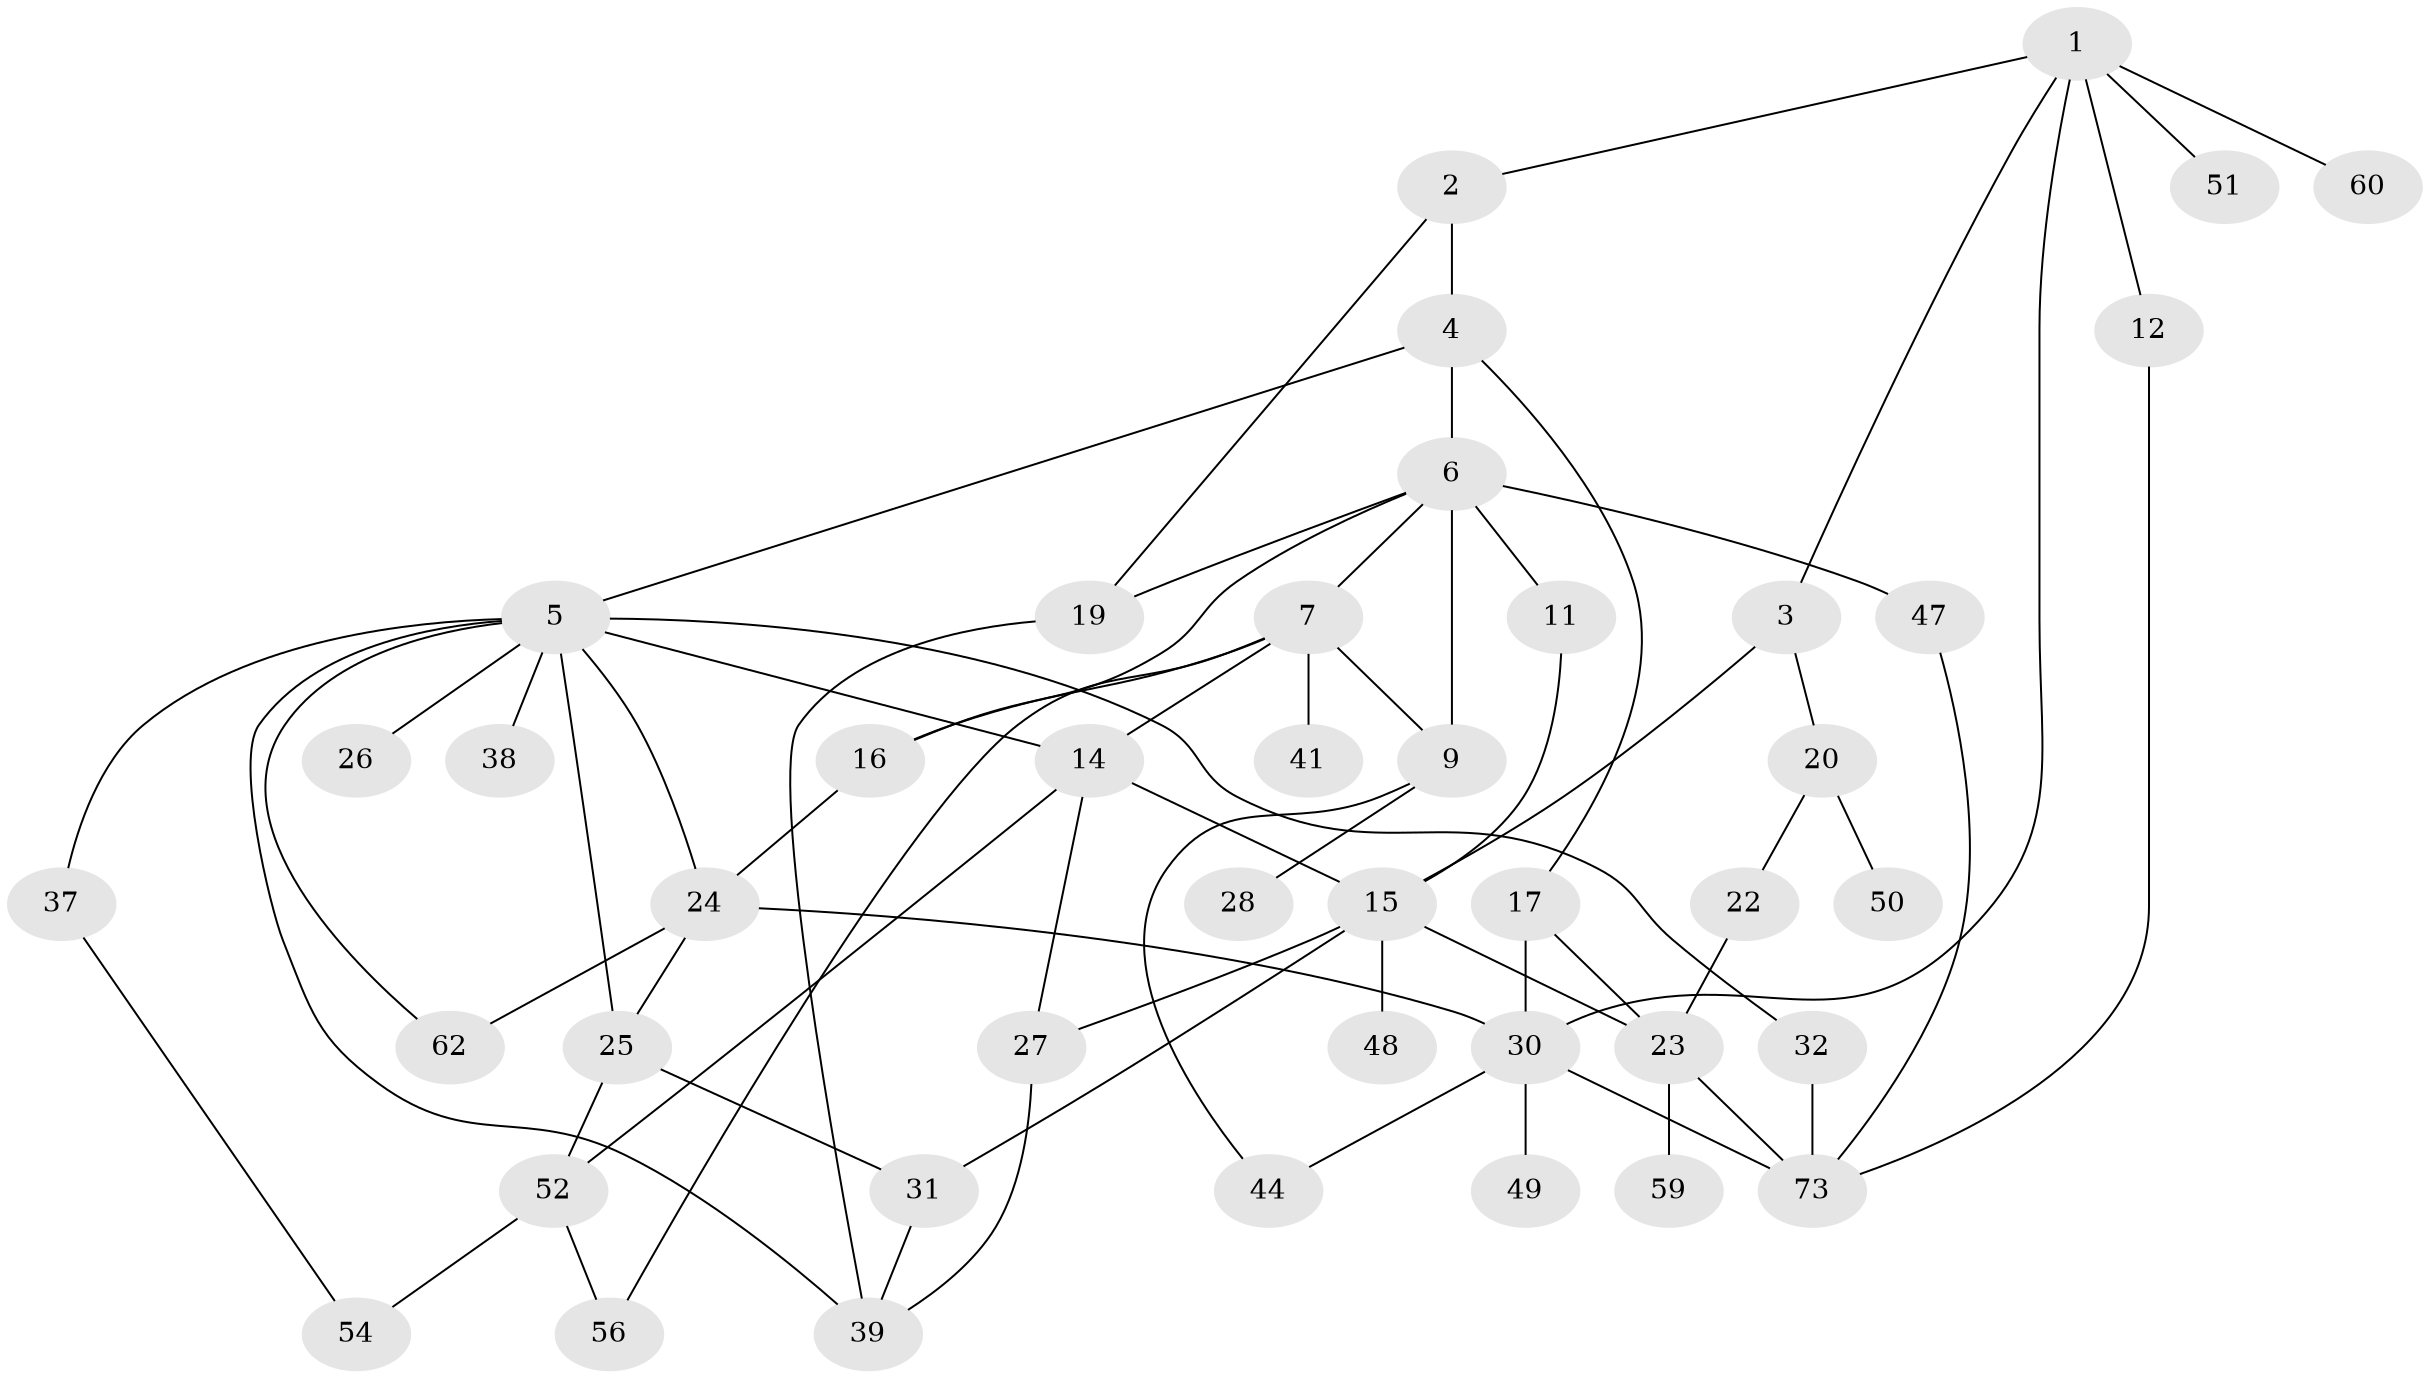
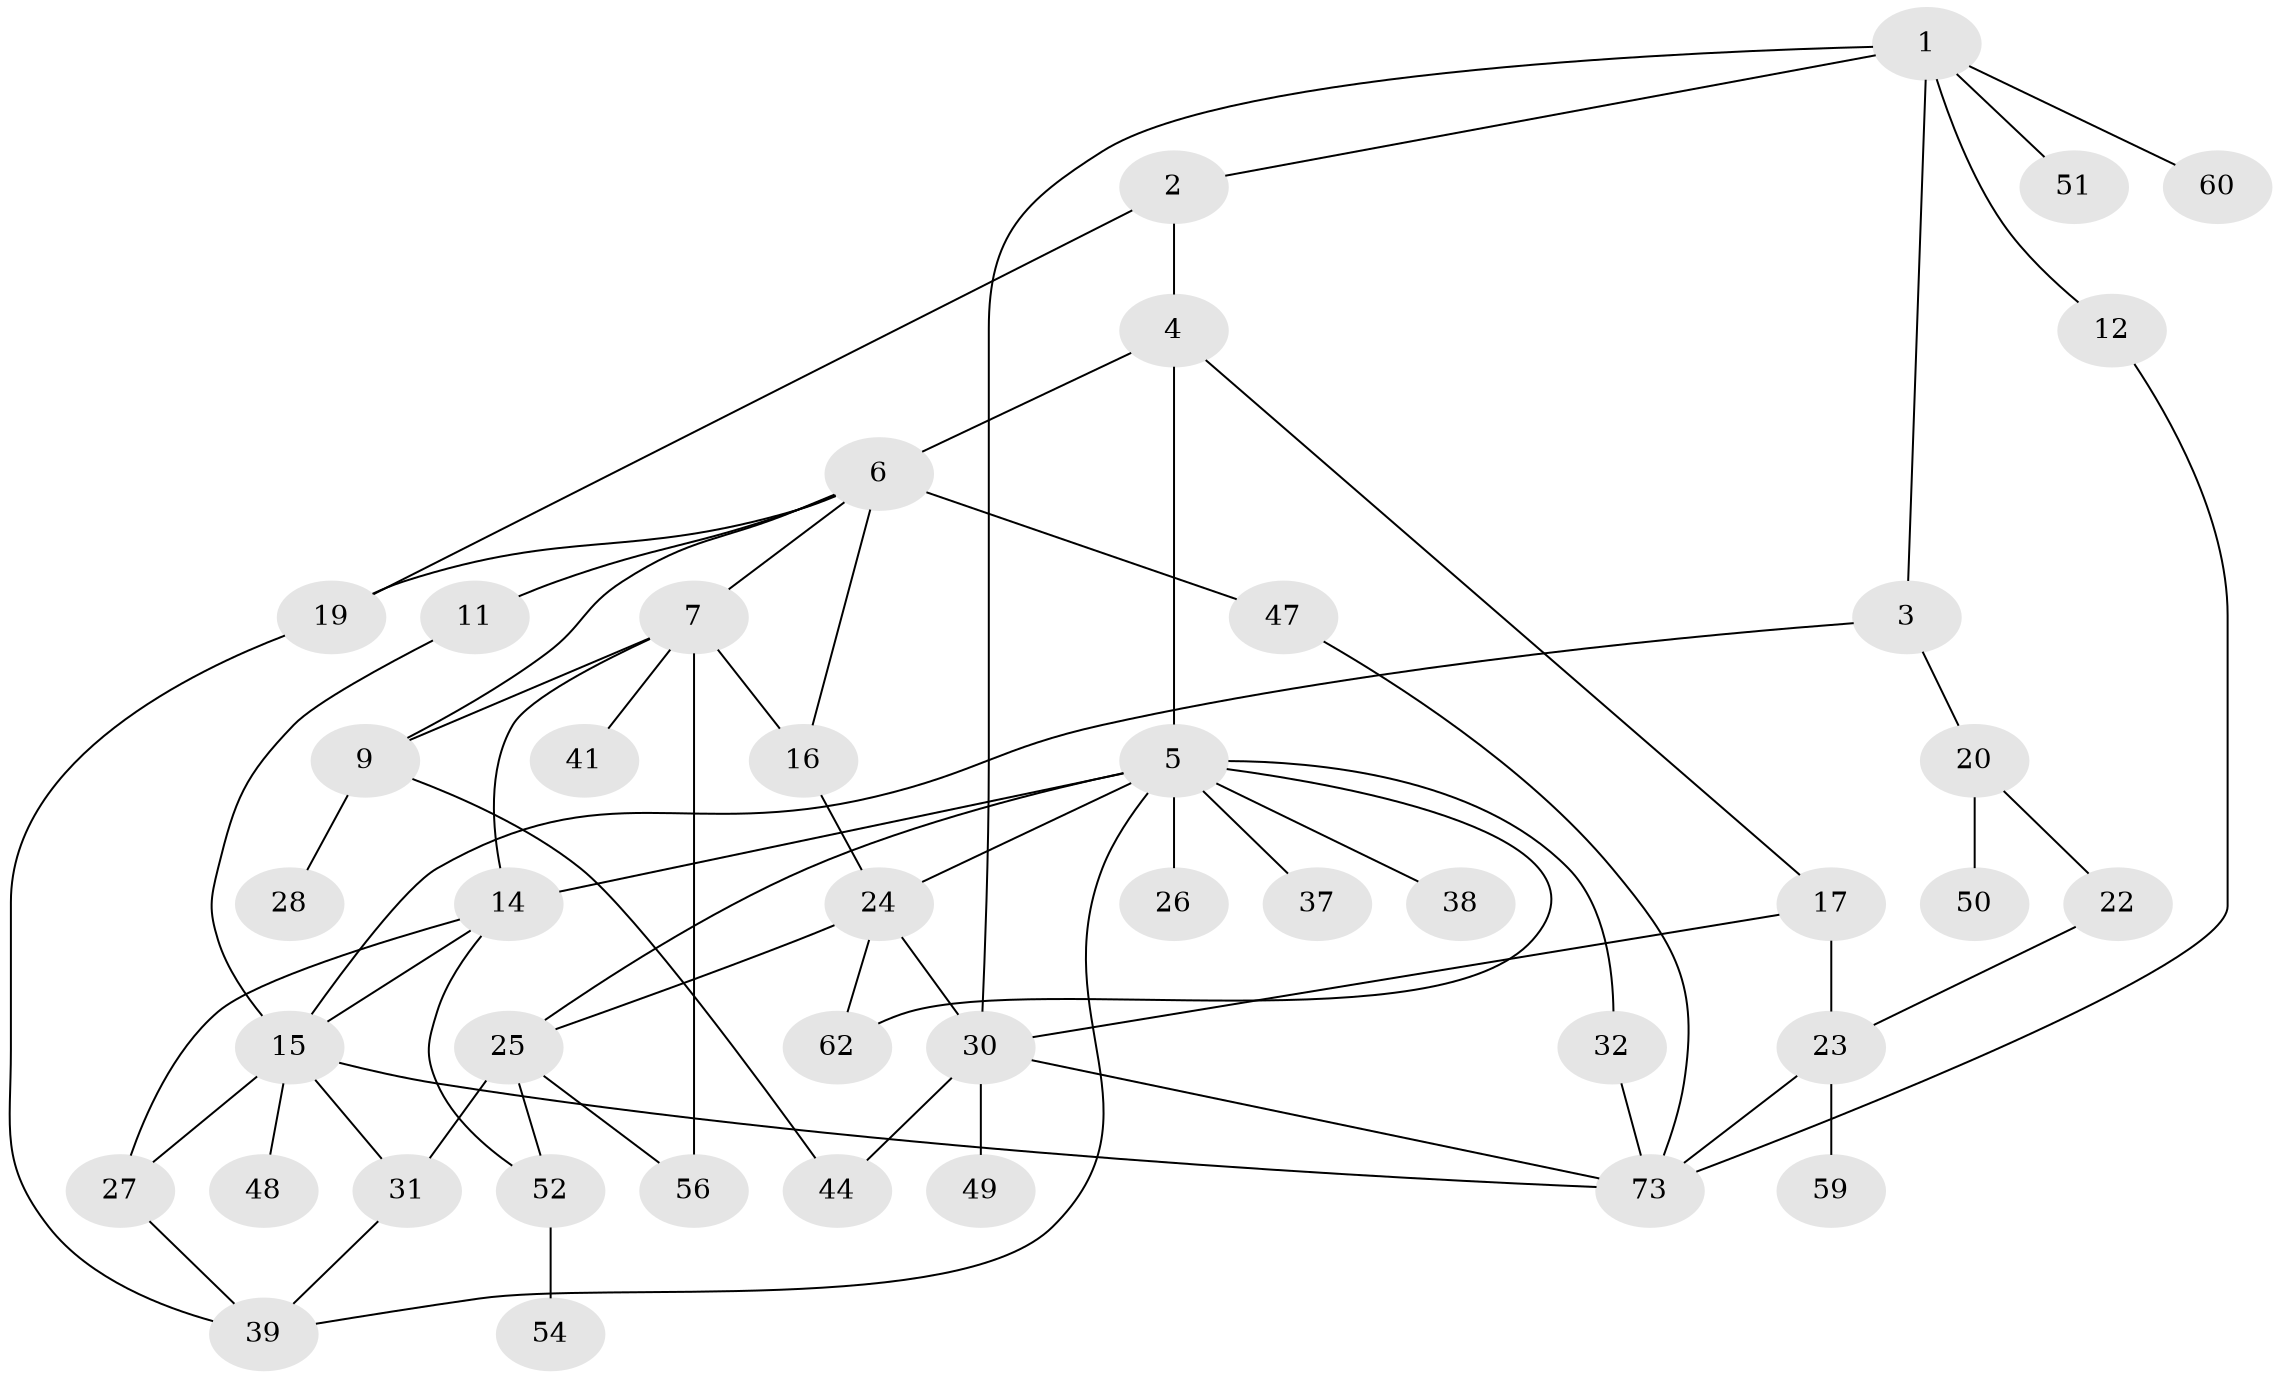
  graph {
    node [color=gray90 style=filled]
    1 [super="+40"]
    2
    3
    12
    30 [super="+42"]
    51
    60
    4
    19
    15
    20
    n12 [label=73 super="+57"]
    44
    49
    5 [super="+36"]
    6 [super="+46"]
    17 [super="+29"]
    39 [super="+43"]
    27 [super="+35"]
    23 [super="+55"]
    31 [super="+33"]
    48
    22
    50
    14 [super="+63"]
    24 [super="+58"]
    25 [super="+34"]
    26
    32
    37
    38
    62
    7 [super="+8"]
    9 [super="+13"]
    11 [super="+45"]
    16 [super="+21"]
    47
    52
    56
    54
    41 [super="+61"]
    28
    59
    1 -- 2
    1 -- 3
    1 -- 12
    1 -- 30
    1 -- 51
    1 -- 60
    2 -- 4
    2 -- 19
    3 -- 15
    3 -- 20
    12 -- n12
    30 -- n12
    30 -- 44
    30 -- 49
    4 -- 5
    4 -- 6
    4 -- 17
    19 -- 39
    15 -- 27
-   15 -- 23
+   15 -- n12
    15 -- 31
    15 -- 48
    20 -- 22
    20 -- 50
    5 -- 39
    5 -- 14
    5 -- 24
    5 -- 25
    5 -- 26
    5 -- 32
    5 -- 37
    5 -- 38
    5 -- 62
    6 -- 19
    6 -- 7
    6 -- 9
    6 -- 11
    6 -- 16
    6 -- 47 [weight=2]
    17 -- 30
    17 -- 23
    27 -- 39
    23 -- n12
    23 -- 59
    31 -- 39
    22 -- 23
    14 -- 15
    14 -- 27
    14 -- 52
    24 -- 30
    24 -- 25
    24 -- 62
    25 -- 31
    25 -- 52
-   52 -- 56
+   25 -- 56
    32 -- n12
-   37 -- 54
    7 -- 14
    7 -- 9
    7 -- 16
    7 -- 56
    7 -- 41
    9 -- 44
    9 -- 28
    11 -- 15
    16 -- 24
    47 -- n12
    52 -- 54
  }
